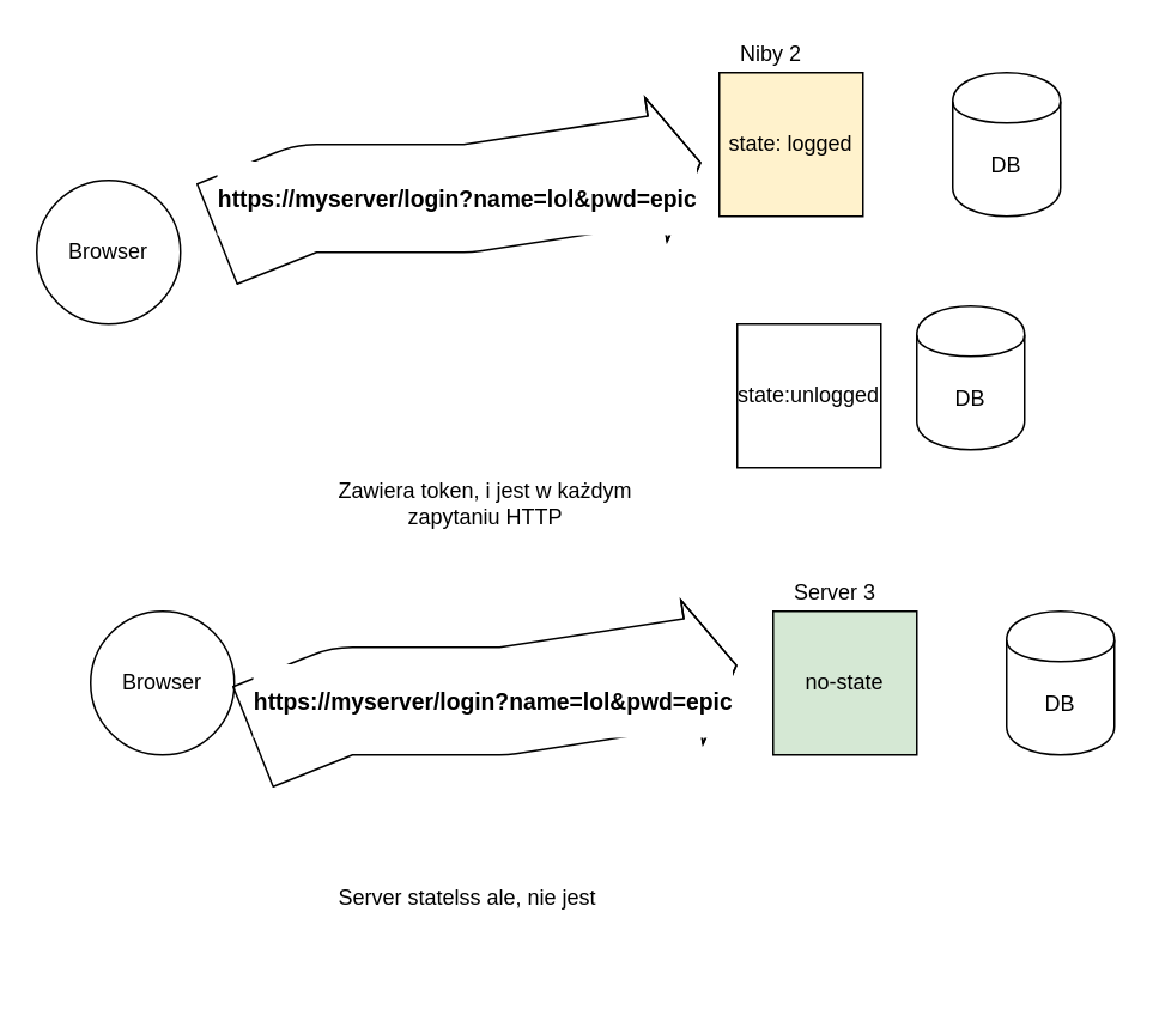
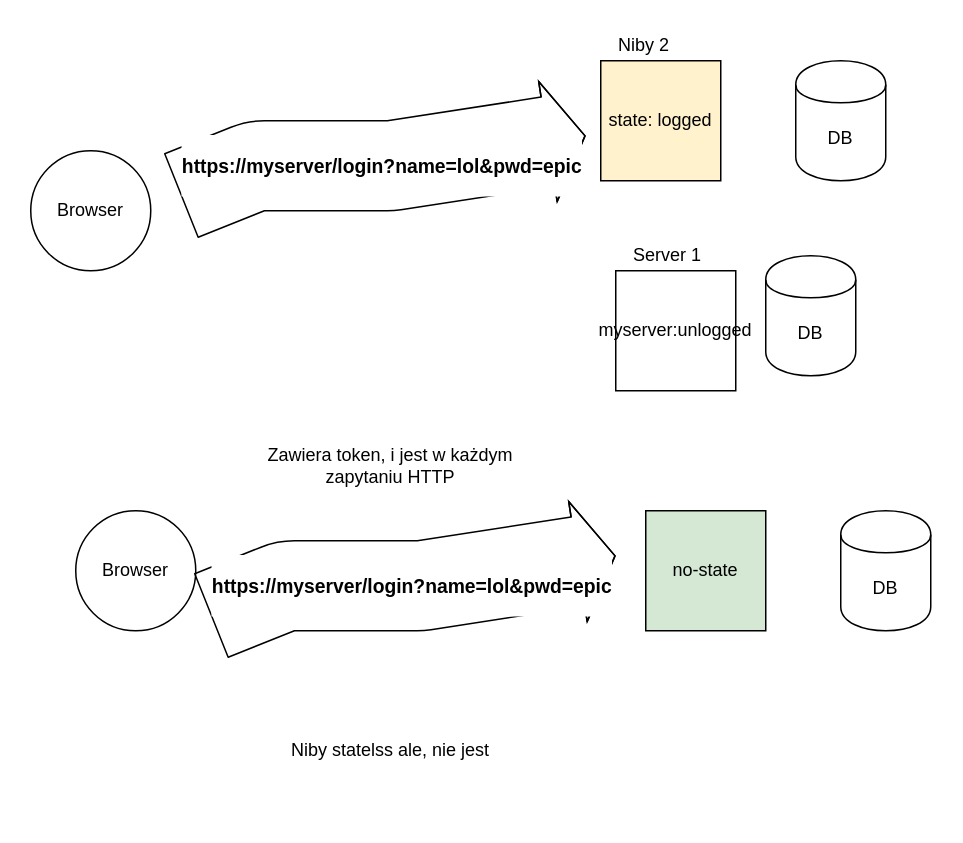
  <mxCell id="0" />
  <mxCell id="1" parent="0" />
  <mxCell id="2" value="Browser" style="ellipse;whiteSpace=wrap;html=1;aspect=fixed;" vertex="1" parent="1"><mxGeometry y="100" width="80" height="80" as="geometry" x="20" /></mxCell>
  <mxCell id="3" value="DB" style="shape=cylinder;whiteSpace=wrap;html=1;boundedLbl=1;backgroundOutline=1;" vertex="1" parent="1"><mxGeometry x="530" y="40" width="60" height="80" as="geometry" /></mxCell>
  <mxCell id="4" value="DB" style="shape=cylinder;whiteSpace=wrap;html=1;boundedLbl=1;backgroundOutline=1;" vertex="1" parent="1"><mxGeometry x="510" y="170" width="60" height="80" as="geometry" /></mxCell>
  <mxCell id="5" value="Browser" style="ellipse;whiteSpace=wrap;html=1;aspect=fixed;" vertex="1" parent="1"><mxGeometry x="50" y="340" width="80" height="80" as="geometry" /></mxCell>
  <mxCell id="6" value="" style="group" vertex="1" connectable="0" parent="1"><mxGeometry x="400" y="20" width="80" height="100" as="geometry" /></mxCell>
  <mxCell id="7" value="state: logged" style="whiteSpace=wrap;html=1;aspect=fixed;fillColor=#fff2cc;" vertex="1" parent="6"><mxGeometry y="20" width="80" height="80" as="geometry" /></mxCell>
  <mxCell id="8" value="Niby 2" style="text;html=1;resizable=0;points=[];autosize=1;align=left;verticalAlign=top;spacingTop=-4;" vertex="1" parent="6"><mxGeometry x="10" width="60" height="20" as="geometry" /></mxCell>
  <mxCell id="9" value="&lt;h3&gt;https://myserver/login?name=lol&amp;amp;pwd=epic&lt;/h3&gt;" style="shape=flexArrow;endArrow=classic;html=1;width=60;endSize=8;" edge="1" parent="1"><mxGeometry width="50" height="50" relative="1" as="geometry"><mxPoint x="120" y="130" as="sourcePoint" /><mxPoint x="390" y="90" as="targetPoint" /><Array as="points"><mxPoint x="170" y="110" /><mxPoint x="200" y="110" /><mxPoint x="260" y="110" /></Array></mxGeometry></mxCell>
  <mxCell id="10" value="DB" style="shape=cylinder;whiteSpace=wrap;html=1;boundedLbl=1;backgroundOutline=1;" vertex="1" parent="1"><mxGeometry x="560" y="340" width="60" height="80" as="geometry" /></mxCell>
  <mxCell id="11" value="" style="group" vertex="1" connectable="0" parent="1"><mxGeometry x="410" y="160" width="80" height="100" as="geometry" /></mxCell>
- <mxCell id="12" value="state:unlogged" style="whiteSpace=wrap;html=1;aspect=fixed;" vertex="1" parent="11"><mxGeometry y="20" width="80" height="80" as="geometry" /></mxCell>
+ <mxCell id="12" value="myserver:unlogged" style="whiteSpace=wrap;html=1;aspect=fixed;" vertex="1" parent="11"><mxGeometry y="20" width="80" height="80" as="geometry" /></mxCell>
+ <mxCell id="13" value="Server 1" style="text;html=1;resizable=0;points=[];autosize=1;align=left;verticalAlign=top;spacingTop=-4;" vertex="1" parent="11"><mxGeometry x="10" width="60" height="20" as="geometry" /></mxCell>
  <mxCell id="14" value="" style="group" vertex="1" connectable="0" parent="1"><mxGeometry x="430" y="320" width="80" height="100" as="geometry" /></mxCell>
  <mxCell id="15" value="no-state" style="whiteSpace=wrap;html=1;aspect=fixed;fillColor=#d5e8d4;" vertex="1" parent="14"><mxGeometry y="20" width="80" height="80" as="geometry" /></mxCell>
- <mxCell id="16" value="Server 3" style="text;html=1;resizable=0;points=[];autosize=1;align=left;verticalAlign=top;spacingTop=-4;" vertex="1" parent="14"><mxGeometry x="10" width="60" height="20" as="geometry" /></mxCell>
  <mxCell id="17" value="&lt;h3&gt;https://myserver/login?name=lol&amp;amp;pwd=epic&lt;/h3&gt;" style="shape=flexArrow;endArrow=classic;html=1;width=60;endSize=8;" edge="1" parent="1"><mxGeometry width="50" height="50" relative="1" as="geometry"><mxPoint x="140" y="410" as="sourcePoint" /><mxPoint x="410" y="370" as="targetPoint" /><Array as="points"><mxPoint x="190" y="390" /><mxPoint x="220" y="390" /><mxPoint x="280" y="390" /></Array></mxGeometry></mxCell>
- <mxCell id="18" value="Zawiera token, i jest w każdym zapytaniu HTTP" style="text;html=1;strokeColor=none;fillColor=none;align=center;verticalAlign=middle;whiteSpace=wrap;rounded=0;" vertex="1" parent="1"><mxGeometry x="170" y="230" width="200" height="100" as="geometry" /></mxCell>
- <mxCell id="19" value="Server statelss ale, nie jest" style="text;html=1;strokeColor=none;fillColor=none;align=center;verticalAlign=middle;whiteSpace=wrap;rounded=0;" vertex="1" parent="1"><mxGeometry x="100" y="460" width="320" height="80" as="geometry" /></mxCell>
+ <mxCell id="18" value="Zawiera token, i jest w każdym zapytaniu HTTP" style="text;html=1;strokeColor=none;fillColor=none;align=center;verticalAlign=middle;whiteSpace=wrap;rounded=0;" vertex="1" parent="1"><mxGeometry x="160" y="260" width="200" height="100" as="geometry" /></mxCell>
+ <mxCell id="19" value="Niby statelss ale, nie jest" style="text;html=1;strokeColor=none;fillColor=none;align=center;verticalAlign=middle;whiteSpace=wrap;rounded=0;" vertex="1" parent="1"><mxGeometry x="100" y="460" width="320" height="80" as="geometry" /></mxCell>
